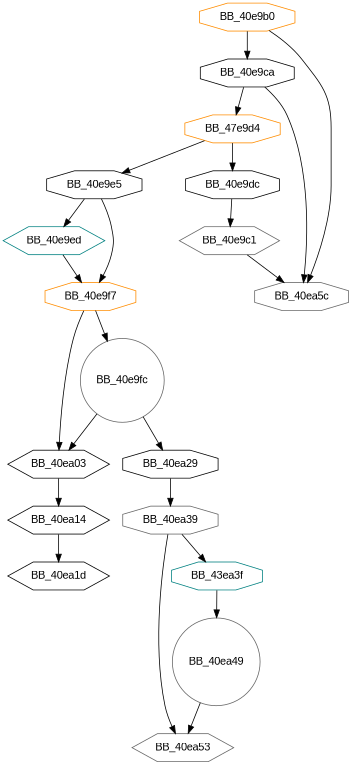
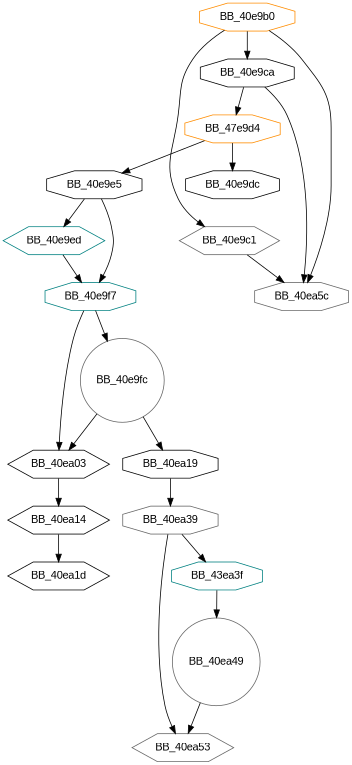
  digraph {
    fontname="Liberation Sans"
    node [color=black fontname="Liberation Sans" shape=octagon]
    edge [fontname="Liberation Sans"]
    BB_40e9b0 [color=darkorange]
    BB_40e9c1 [color=gray40 shape=hexagon]
    BB_40ea5c [color=gray40]
    BB_40e9ca
    n5 [color=darkorange label=BB_47e9d4]
    BB_40e9dc
    BB_40e9e5
    BB_40e9ed [color=teal shape=hexagon]
-   BB_40e9f7 [color=darkorange]
+   BB_40e9f7 [color=teal]
    BB_40e9fc [color=gray40 shape=circle]
    BB_40ea03 [shape=hexagon]
-   BB_40ea29
+   BB_40ea29 [label=BB_40ea19]
    BB_40ea14 [shape=hexagon]
    BB_40ea1d [shape=hexagon]
    BB_40ea39 [color=gray40]
    n16 [color=teal label=BB_43ea3f]
    BB_40ea53 [color=gray40 shape=hexagon]
    BB_40ea49 [color=gray40 shape=circle]
-   BB_40e9dc -> BB_40e9c1
+   BB_40e9b0 -> BB_40e9c1
    BB_40e9b0 -> BB_40ea5c
    BB_40e9b0 -> BB_40e9ca
    BB_40e9c1 -> BB_40ea5c
    BB_40e9ca -> BB_40ea5c
    BB_40e9ca -> n5
    n5 -> BB_40e9dc
    n5 -> BB_40e9e5
    BB_40e9e5 -> BB_40e9ed
    BB_40e9e5 -> BB_40e9f7
    BB_40e9ed -> BB_40e9f7
    BB_40e9f7 -> BB_40e9fc
    BB_40e9f7 -> BB_40ea03
    BB_40e9fc -> BB_40ea03
    BB_40e9fc -> BB_40ea29
    BB_40ea03 -> BB_40ea14
    BB_40ea29 -> BB_40ea39
    BB_40ea14 -> BB_40ea1d
    BB_40ea39 -> n16
    BB_40ea39 -> BB_40ea53
    n16 -> BB_40ea49
    BB_40ea49 -> BB_40ea53
  }
